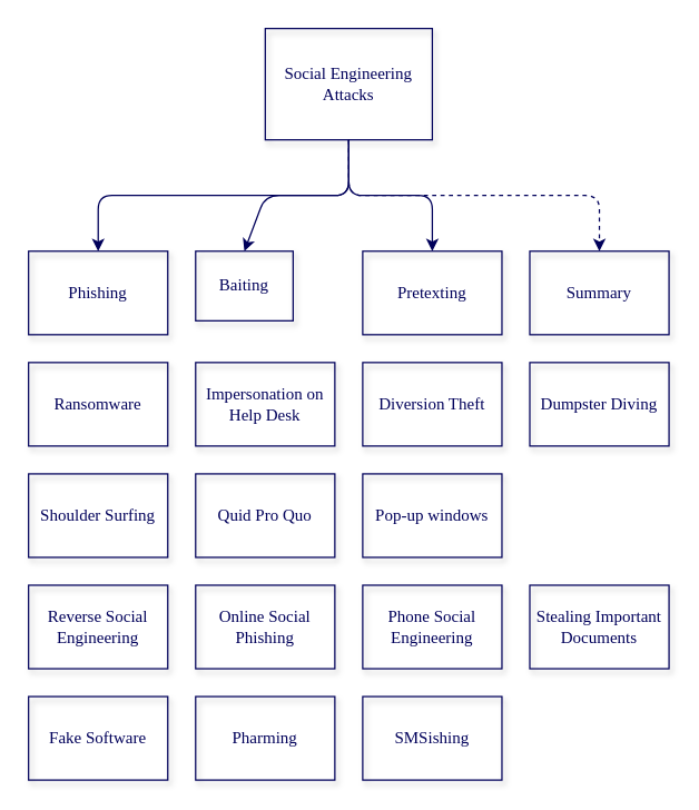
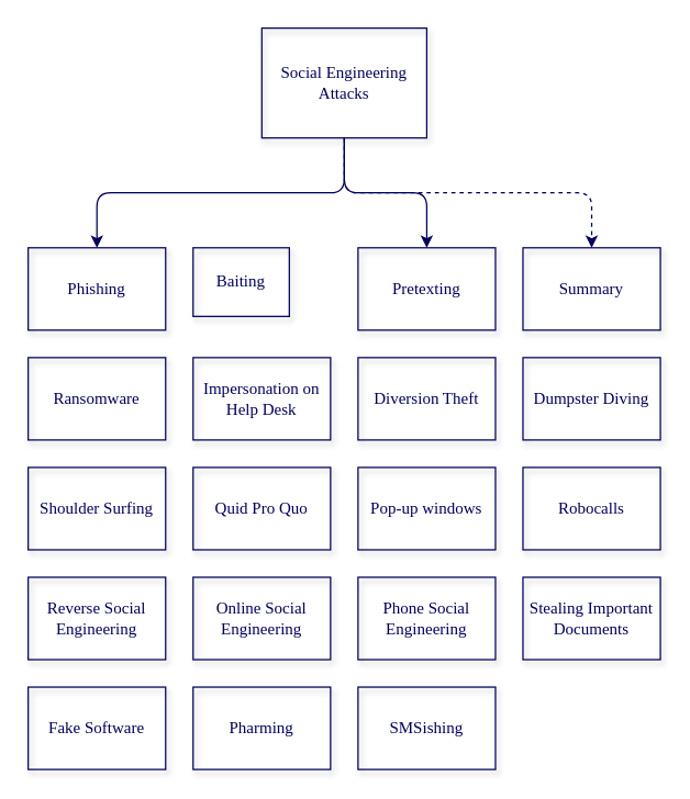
  <mxCell id="0" />
  <mxCell id="1" parent="0" />
- <mxCell id="2" style="edgeStyle=none;html=1;exitX=0.5;exitY=1;exitDx=0;exitDy=0;entryX=0.5;entryY=0;entryDx=0;entryDy=0;fontFamily=CMU;fontSource=https%3A%2F%2Ffonts.googleapis.com%2Fcss%3Ffamily%3DCMU;labelBackgroundColor=none;fontColor=#00005A;strokeColor=#00005A;" edge="1" parent="1" source="5" target="7"><mxGeometry relative="1" as="geometry"><Array as="points"><mxPoint x="250" y="140" /><mxPoint x="190" y="140" /></Array></mxGeometry></mxCell>
  <mxCell id="3" style="edgeStyle=none;html=1;exitX=0.5;exitY=1;exitDx=0;exitDy=0;entryX=0.5;entryY=0;entryDx=0;entryDy=0;fontFamily=CMU;fontSource=https%3A%2F%2Ffonts.googleapis.com%2Fcss%3Ffamily%3DCMU;labelBackgroundColor=none;fontColor=#00005A;strokeColor=#00005A;" edge="1" parent="1" source="5" target="8"><mxGeometry relative="1" as="geometry"><Array as="points"><mxPoint x="250" y="140" /><mxPoint x="310" y="140" /></Array></mxGeometry></mxCell>
  <mxCell id="4" style="edgeStyle=none;html=1;exitX=0.5;exitY=1;exitDx=0;exitDy=0;entryX=0.5;entryY=0;entryDx=0;entryDy=0;fontFamily=CMU;fontSource=https%3A%2F%2Ffonts.googleapis.com%2Fcss%3Ffamily%3DCMU;labelBackgroundColor=none;fontColor=#00005A;strokeColor=#00005A;dashed=1;" edge="1" parent="1" source="5" target="9"><mxGeometry relative="1" as="geometry"><Array as="points"><mxPoint x="250" y="140" /><mxPoint x="430" y="140" /></Array></mxGeometry></mxCell>
  <mxCell id="5" value="Social Engineering Attacks" style="rounded=0;whiteSpace=wrap;html=1;fontFamily=CMU;fontSource=https%3A%2F%2Ffonts.googleapis.com%2Fcss%3Ffamily%3DCMU;labelBackgroundColor=none;fontColor=#00005A;strokeColor=#00005A;fillColor=none;shadow=1;" vertex="1" parent="1"><mxGeometry x="190" y="20" width="120" height="80" as="geometry" /></mxCell>
  <mxCell id="6" value="Phishing" style="rounded=0;whiteSpace=wrap;html=1;fontFamily=CMU;fontSource=https%3A%2F%2Ffonts.googleapis.com%2Fcss%3Ffamily%3DCMU;labelBackgroundColor=none;fontColor=#00005A;strokeColor=#00005A;fillColor=none;shadow=1;" vertex="1" parent="1"><mxGeometry x="20" y="180" width="100" height="60" as="geometry" /></mxCell>
  <mxCell id="7" value="Baiting" style="rounded=0;whiteSpace=wrap;html=1;fontFamily=CMU;fontSource=https%3A%2F%2Ffonts.googleapis.com%2Fcss%3Ffamily%3DCMU;labelBackgroundColor=none;fontColor=#00005A;strokeColor=#00005A;fillColor=none;shadow=1;" vertex="1" parent="1"><mxGeometry x="140" y="180" width="70" height="50" as="geometry" /></mxCell>
  <mxCell id="8" value="Pretexting" style="rounded=0;whiteSpace=wrap;html=1;fontFamily=CMU;fontSource=https%3A%2F%2Ffonts.googleapis.com%2Fcss%3Ffamily%3DCMU;labelBackgroundColor=none;fontColor=#00005A;strokeColor=#00005A;fillColor=none;shadow=1;" vertex="1" parent="1"><mxGeometry x="260" y="180" width="100" height="60" as="geometry" /></mxCell>
  <mxCell id="9" value="Summary" style="rounded=0;whiteSpace=wrap;html=1;fontFamily=CMU;fontSource=https%3A%2F%2Ffonts.googleapis.com%2Fcss%3Ffamily%3DCMU;labelBackgroundColor=none;fontColor=#00005A;strokeColor=#00005A;fillColor=none;shadow=1;" vertex="1" parent="1"><mxGeometry x="380" y="180" width="100" height="60" as="geometry" /></mxCell>
  <mxCell id="10" value="Ransomware" style="rounded=0;whiteSpace=wrap;html=1;fontFamily=CMU;fontSource=https%3A%2F%2Ffonts.googleapis.com%2Fcss%3Ffamily%3DCMU;labelBackgroundColor=none;fontColor=#00005A;strokeColor=#00005A;fillColor=none;shadow=1;" vertex="1" parent="1"><mxGeometry x="20" y="260" width="100" height="60" as="geometry" /></mxCell>
  <mxCell id="11" value="Impersonation on Help Desk" style="rounded=0;whiteSpace=wrap;html=1;fontFamily=CMU;fontSource=https%3A%2F%2Ffonts.googleapis.com%2Fcss%3Ffamily%3DCMU;labelBackgroundColor=none;fontColor=#00005A;strokeColor=#00005A;fillColor=none;shadow=1;" vertex="1" parent="1"><mxGeometry x="140" y="260" width="100" height="60" as="geometry" /></mxCell>
  <mxCell id="12" value="Diversion Theft" style="rounded=0;whiteSpace=wrap;html=1;fontFamily=CMU;fontSource=https%3A%2F%2Ffonts.googleapis.com%2Fcss%3Ffamily%3DCMU;labelBackgroundColor=none;fontColor=#00005A;strokeColor=#00005A;fillColor=none;shadow=1;" vertex="1" parent="1"><mxGeometry x="260" y="260" width="100" height="60" as="geometry" /></mxCell>
  <mxCell id="13" value="Dumpster Diving" style="rounded=0;whiteSpace=wrap;html=1;fontFamily=CMU;fontSource=https%3A%2F%2Ffonts.googleapis.com%2Fcss%3Ffamily%3DCMU;labelBackgroundColor=none;fontColor=#00005A;strokeColor=#00005A;fillColor=none;shadow=1;" vertex="1" parent="1"><mxGeometry x="380" y="260" width="100" height="60" as="geometry" /></mxCell>
  <mxCell id="14" value="Shoulder Surfing" style="rounded=0;whiteSpace=wrap;html=1;fontFamily=CMU;fontSource=https%3A%2F%2Ffonts.googleapis.com%2Fcss%3Ffamily%3DCMU;labelBackgroundColor=none;fontColor=#00005A;strokeColor=#00005A;fillColor=none;shadow=1;" vertex="1" parent="1"><mxGeometry x="20" y="340" width="100" height="60" as="geometry" /></mxCell>
  <mxCell id="15" value="Quid Pro Quo" style="rounded=0;whiteSpace=wrap;html=1;fontFamily=CMU;fontSource=https%3A%2F%2Ffonts.googleapis.com%2Fcss%3Ffamily%3DCMU;labelBackgroundColor=none;fontColor=#00005A;strokeColor=#00005A;fillColor=none;shadow=1;" vertex="1" parent="1"><mxGeometry x="140" y="340" width="100" height="60" as="geometry" /></mxCell>
  <mxCell id="16" value="Pop-up windows" style="rounded=0;whiteSpace=wrap;html=1;fontFamily=CMU;fontSource=https%3A%2F%2Ffonts.googleapis.com%2Fcss%3Ffamily%3DCMU;labelBackgroundColor=none;fontColor=#00005A;strokeColor=#00005A;fillColor=none;shadow=1;" vertex="1" parent="1"><mxGeometry x="260" y="340" width="100" height="60" as="geometry" /></mxCell>
+ <mxCell id="17" value="Robocalls" style="rounded=0;whiteSpace=wrap;html=1;fontFamily=CMU;fontSource=https%3A%2F%2Ffonts.googleapis.com%2Fcss%3Ffamily%3DCMU;labelBackgroundColor=none;fontColor=#00005A;strokeColor=#00005A;fillColor=none;shadow=1;" vertex="1" parent="1"><mxGeometry x="380" y="340" width="100" height="60" as="geometry" /></mxCell>
  <mxCell id="18" value="Reverse Social Engineering" style="rounded=0;whiteSpace=wrap;html=1;fontFamily=CMU;fontSource=https%3A%2F%2Ffonts.googleapis.com%2Fcss%3Ffamily%3DCMU;labelBackgroundColor=none;fontColor=#00005A;strokeColor=#00005A;fillColor=none;shadow=1;" vertex="1" parent="1"><mxGeometry x="20" y="420" width="100" height="60" as="geometry" /></mxCell>
- <mxCell id="19" value="Online Social Phishing" style="rounded=0;whiteSpace=wrap;html=1;fontFamily=CMU;fontSource=https%3A%2F%2Ffonts.googleapis.com%2Fcss%3Ffamily%3DCMU;labelBackgroundColor=none;fontColor=#00005A;strokeColor=#00005A;fillColor=none;shadow=1;" vertex="1" parent="1"><mxGeometry x="140" y="420" width="100" height="60" as="geometry" /></mxCell>
+ <mxCell id="19" value="Online Social Engineering" style="rounded=0;whiteSpace=wrap;html=1;fontFamily=CMU;fontSource=https%3A%2F%2Ffonts.googleapis.com%2Fcss%3Ffamily%3DCMU;labelBackgroundColor=none;fontColor=#00005A;strokeColor=#00005A;fillColor=none;shadow=1;" vertex="1" parent="1"><mxGeometry x="140" y="420" width="100" height="60" as="geometry" /></mxCell>
  <mxCell id="20" value="Phone Social Engineering" style="rounded=0;whiteSpace=wrap;html=1;fontFamily=CMU;fontSource=https%3A%2F%2Ffonts.googleapis.com%2Fcss%3Ffamily%3DCMU;labelBackgroundColor=none;fontColor=#00005A;strokeColor=#00005A;fillColor=none;shadow=1;" vertex="1" parent="1"><mxGeometry x="260" y="420" width="100" height="60" as="geometry" /></mxCell>
  <mxCell id="21" value="Stealing Important Documents" style="rounded=0;whiteSpace=wrap;html=1;fontFamily=CMU;fontSource=https%3A%2F%2Ffonts.googleapis.com%2Fcss%3Ffamily%3DCMU;labelBackgroundColor=none;fontColor=#00005A;strokeColor=#00005A;fillColor=none;shadow=1;" vertex="1" parent="1"><mxGeometry x="380" y="420" width="100" height="60" as="geometry" /></mxCell>
  <mxCell id="22" value="Fake Software" style="rounded=0;whiteSpace=wrap;html=1;fontFamily=CMU;fontSource=https%3A%2F%2Ffonts.googleapis.com%2Fcss%3Ffamily%3DCMU;labelBackgroundColor=none;fontColor=#00005A;strokeColor=#00005A;fillColor=none;shadow=1;" vertex="1" parent="1"><mxGeometry x="20" y="500" width="100" height="60" as="geometry" /></mxCell>
  <mxCell id="23" value="Pharming" style="rounded=0;whiteSpace=wrap;html=1;fontFamily=CMU;fontSource=https%3A%2F%2Ffonts.googleapis.com%2Fcss%3Ffamily%3DCMU;labelBackgroundColor=none;fontColor=#00005A;strokeColor=#00005A;fillColor=none;shadow=1;" vertex="1" parent="1"><mxGeometry x="140" y="500" width="100" height="60" as="geometry" /></mxCell>
  <mxCell id="24" value="SMSishing" style="rounded=0;whiteSpace=wrap;html=1;fontFamily=CMU;fontSource=https%3A%2F%2Ffonts.googleapis.com%2Fcss%3Ffamily%3DCMU;labelBackgroundColor=none;fontColor=#00005A;strokeColor=#00005A;fillColor=none;shadow=1;" vertex="1" parent="1"><mxGeometry x="260" y="500" width="100" height="60" as="geometry" /></mxCell>
  <mxCell id="25" value="" style="endArrow=classic;html=1;fontFamily=CMU;fontSource=https%3A%2F%2Ffonts.googleapis.com%2Fcss%3Ffamily%3DCMU;exitX=0.5;exitY=1;exitDx=0;exitDy=0;entryX=0.5;entryY=0;entryDx=0;entryDy=0;labelBackgroundColor=none;fontColor=#00005A;strokeColor=#00005A;" edge="1" parent="1" source="5" target="6"><mxGeometry width="50" height="50" relative="1" as="geometry"><mxPoint x="220" y="340" as="sourcePoint" /><mxPoint x="270" y="290" as="targetPoint" /><Array as="points"><mxPoint x="250" y="140" /><mxPoint x="70" y="140" /></Array></mxGeometry></mxCell>
